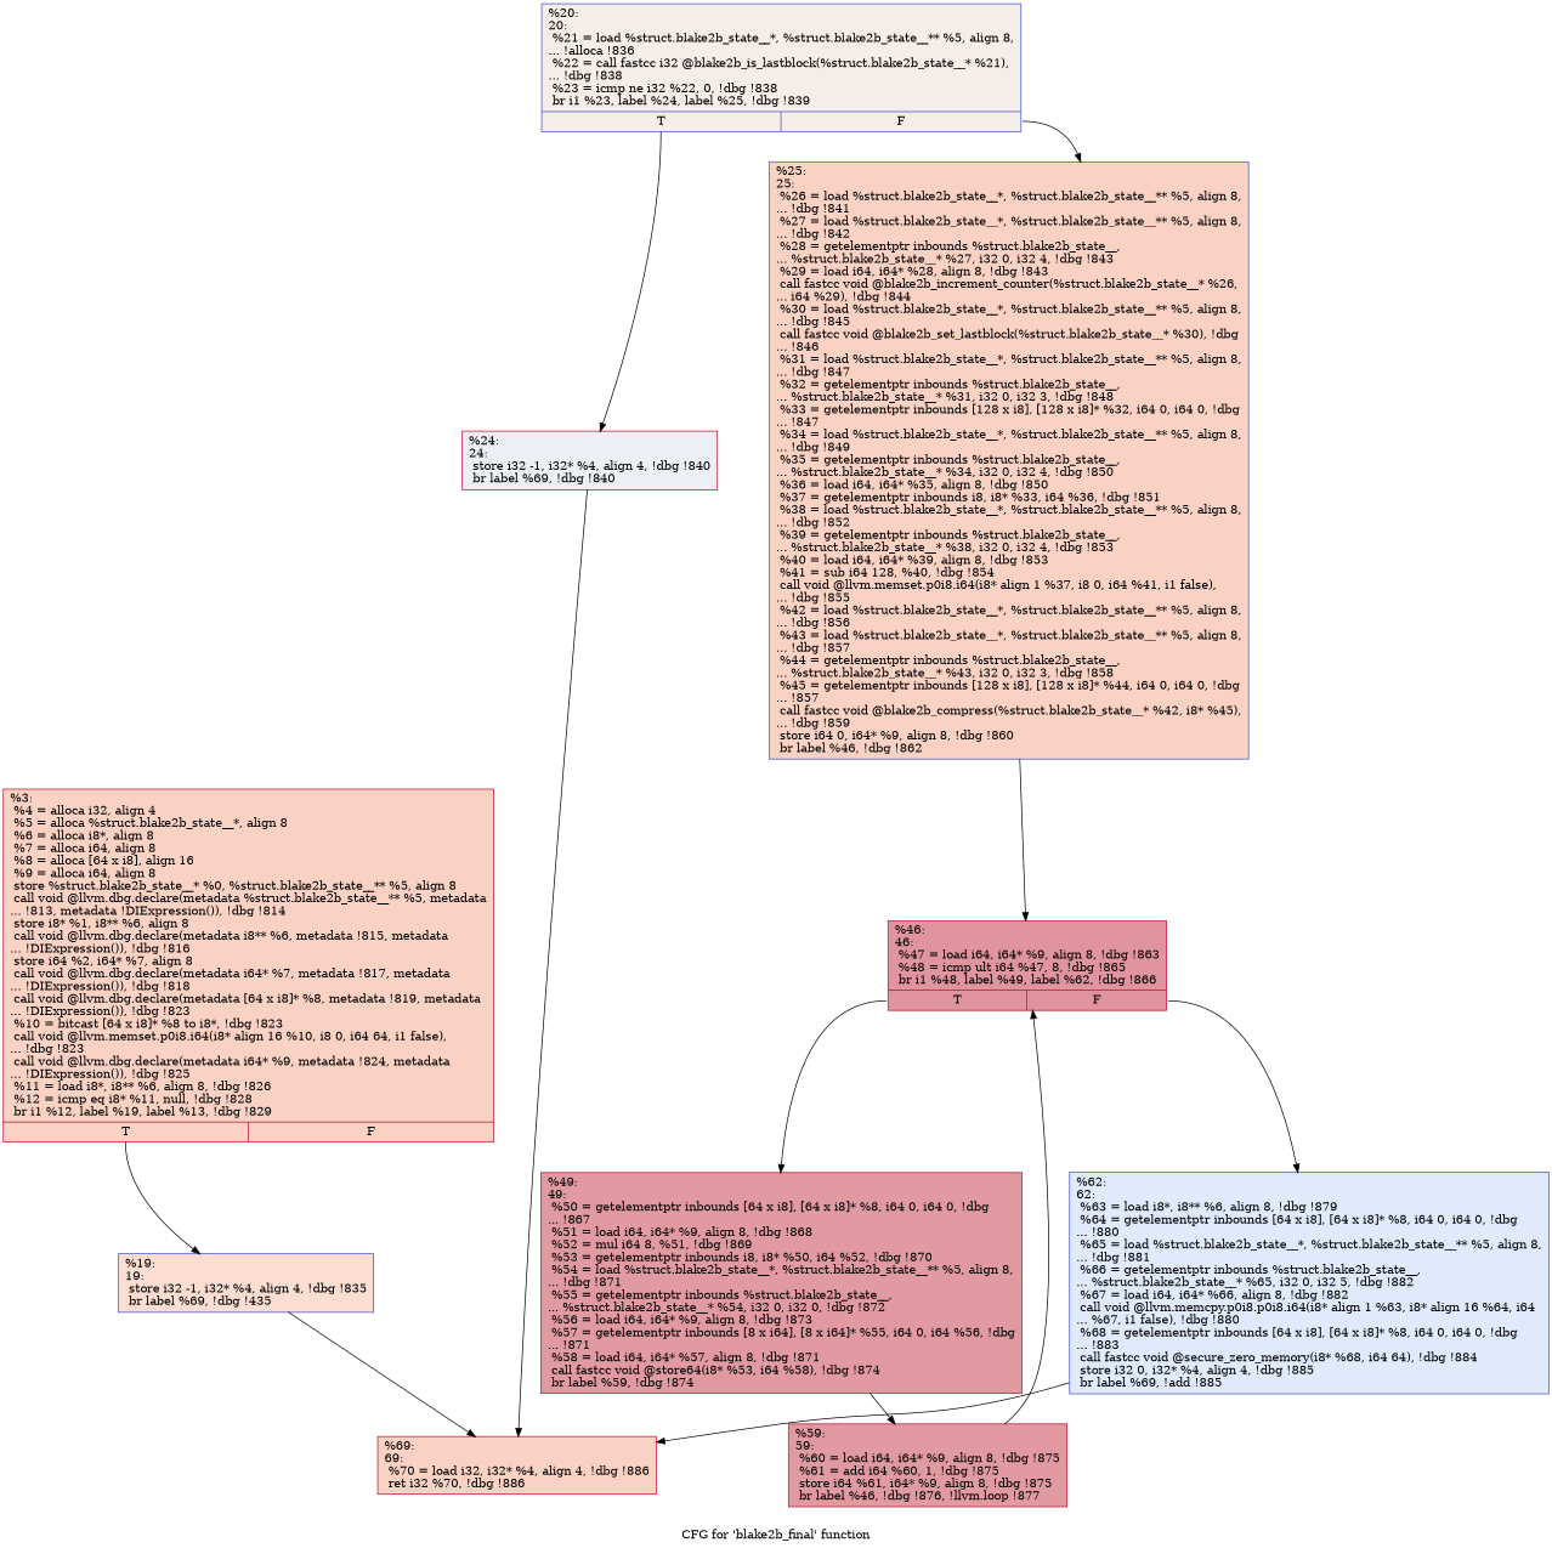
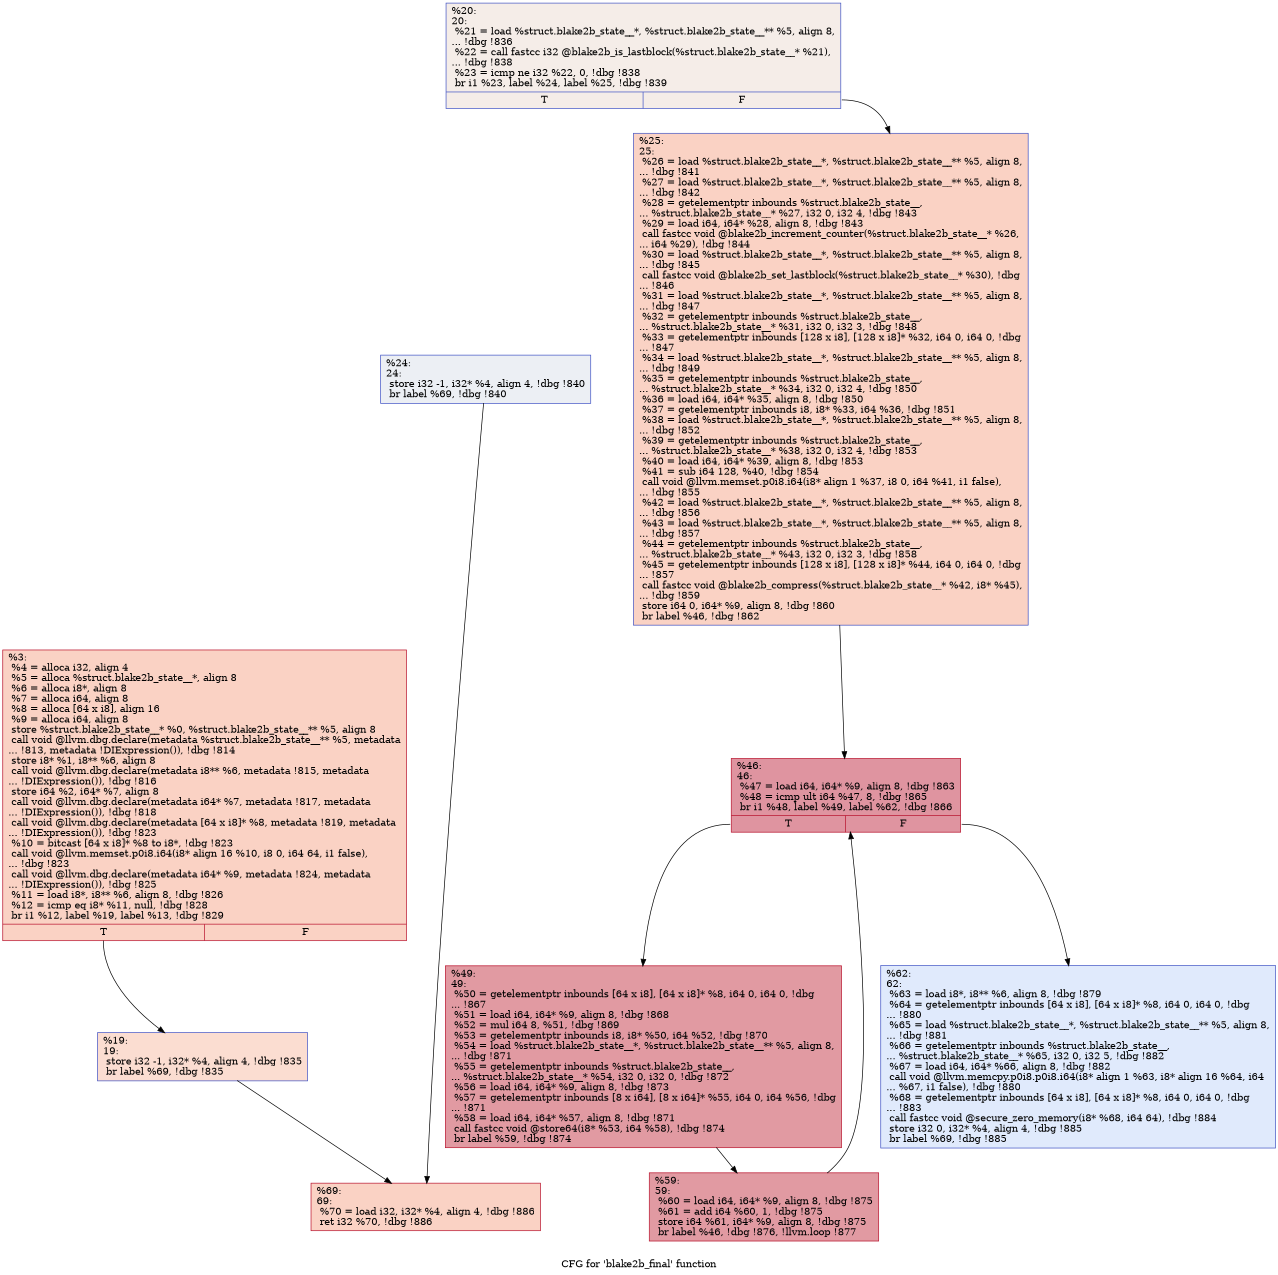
  digraph {
    label="CFG for 'blake2b_final' function"
    node [color="#b70d28ff" fillcolor="#f4987a70" shape=record style=filled]
    n1 [label="{%3:\l  %4 = alloca i32, align 4\l  %5 = alloca %struct.blake2b_state__*, align 8\l  %6 = alloca i8*, align 8\l  %7 = alloca i64, align 8\l  %8 = alloca [64 x i8], align 16\l  %9 = alloca i64, align 8\l  store %struct.blake2b_state__* %0, %struct.blake2b_state__** %5, align 8\l  call void @llvm.dbg.declare(metadata %struct.blake2b_state__** %5, metadata\l... !813, metadata !DIExpression()), !dbg !814\l  store i8* %1, i8** %6, align 8\l  call void @llvm.dbg.declare(metadata i8** %6, metadata !815, metadata\l... !DIExpression()), !dbg !816\l  store i64 %2, i64* %7, align 8\l  call void @llvm.dbg.declare(metadata i64* %7, metadata !817, metadata\l... !DIExpression()), !dbg !818\l  call void @llvm.dbg.declare(metadata [64 x i8]* %8, metadata !819, metadata\l... !DIExpression()), !dbg !823\l  %10 = bitcast [64 x i8]* %8 to i8*, !dbg !823\l  call void @llvm.memset.p0i8.i64(i8* align 16 %10, i8 0, i64 64, i1 false),\l... !dbg !823\l  call void @llvm.dbg.declare(metadata i64* %9, metadata !824, metadata\l... !DIExpression()), !dbg !825\l  %11 = load i8*, i8** %6, align 8, !dbg !826\l  %12 = icmp eq i8* %11, null, !dbg !828\l  br i1 %12, label %19, label %13, !dbg !829\l|{<s0>T|<s1>F}}"]
-   n2 [color="#3d50c3ff" fillcolor="#f7b39670" label="{%19:\l19:                                               \l  store i32 -1, i32* %4, align 4, !dbg !835\l  br label %69, !dbg !435\l}"]
+   n2 [color="#3d50c3ff" fillcolor="#f7b39670" label="{%19:\l19:                                               \l  store i32 -1, i32* %4, align 4, !dbg !835\l  br label %69, !dbg !835\l}"]
    n3 [label="{%69:\l69:                                               \l  %70 = load i32, i32* %4, align 4, !dbg !886\l  ret i32 %70, !dbg !886\l}"]
-   n4 [color="#3d50c3ff" fillcolor="#e8d6cc70" label="{%20:\l20:                                               \l  %21 = load %struct.blake2b_state__*, %struct.blake2b_state__** %5, align 8,\l... !alloca !836\l  %22 = call fastcc i32 @blake2b_is_lastblock(%struct.blake2b_state__* %21),\l... !dbg !838\l  %23 = icmp ne i32 %22, 0, !dbg !838\l  br i1 %23, label %24, label %25, !dbg !839\l|{<s0>T|<s1>F}}"]
-   n5 [fillcolor="#d4dbe670" label="{%24:\l24:                                               \l  store i32 -1, i32* %4, align 4, !dbg !840\l  br label %69, !dbg !840\l}"]
+   n4 [color="#3d50c3ff" fillcolor="#e8d6cc70" label="{%20:\l20:                                               \l  %21 = load %struct.blake2b_state__*, %struct.blake2b_state__** %5, align 8,\l... !dbg !836\l  %22 = call fastcc i32 @blake2b_is_lastblock(%struct.blake2b_state__* %21),\l... !dbg !838\l  %23 = icmp ne i32 %22, 0, !dbg !838\l  br i1 %23, label %24, label %25, !dbg !839\l|{<s0>T|<s1>F}}"]
+   n5 [color="#3d50c3ff" fillcolor="#d4dbe670" label="{%24:\l24:                                               \l  store i32 -1, i32* %4, align 4, !dbg !840\l  br label %69, !dbg !840\l}"]
    n6 [color="#3d50c3ff" label="{%25:\l25:                                               \l  %26 = load %struct.blake2b_state__*, %struct.blake2b_state__** %5, align 8,\l... !dbg !841\l  %27 = load %struct.blake2b_state__*, %struct.blake2b_state__** %5, align 8,\l... !dbg !842\l  %28 = getelementptr inbounds %struct.blake2b_state__,\l... %struct.blake2b_state__* %27, i32 0, i32 4, !dbg !843\l  %29 = load i64, i64* %28, align 8, !dbg !843\l  call fastcc void @blake2b_increment_counter(%struct.blake2b_state__* %26,\l... i64 %29), !dbg !844\l  %30 = load %struct.blake2b_state__*, %struct.blake2b_state__** %5, align 8,\l... !dbg !845\l  call fastcc void @blake2b_set_lastblock(%struct.blake2b_state__* %30), !dbg\l... !846\l  %31 = load %struct.blake2b_state__*, %struct.blake2b_state__** %5, align 8,\l... !dbg !847\l  %32 = getelementptr inbounds %struct.blake2b_state__,\l... %struct.blake2b_state__* %31, i32 0, i32 3, !dbg !848\l  %33 = getelementptr inbounds [128 x i8], [128 x i8]* %32, i64 0, i64 0, !dbg\l... !847\l  %34 = load %struct.blake2b_state__*, %struct.blake2b_state__** %5, align 8,\l... !dbg !849\l  %35 = getelementptr inbounds %struct.blake2b_state__,\l... %struct.blake2b_state__* %34, i32 0, i32 4, !dbg !850\l  %36 = load i64, i64* %35, align 8, !dbg !850\l  %37 = getelementptr inbounds i8, i8* %33, i64 %36, !dbg !851\l  %38 = load %struct.blake2b_state__*, %struct.blake2b_state__** %5, align 8,\l... !dbg !852\l  %39 = getelementptr inbounds %struct.blake2b_state__,\l... %struct.blake2b_state__* %38, i32 0, i32 4, !dbg !853\l  %40 = load i64, i64* %39, align 8, !dbg !853\l  %41 = sub i64 128, %40, !dbg !854\l  call void @llvm.memset.p0i8.i64(i8* align 1 %37, i8 0, i64 %41, i1 false),\l... !dbg !855\l  %42 = load %struct.blake2b_state__*, %struct.blake2b_state__** %5, align 8,\l... !dbg !856\l  %43 = load %struct.blake2b_state__*, %struct.blake2b_state__** %5, align 8,\l... !dbg !857\l  %44 = getelementptr inbounds %struct.blake2b_state__,\l... %struct.blake2b_state__* %43, i32 0, i32 3, !dbg !858\l  %45 = getelementptr inbounds [128 x i8], [128 x i8]* %44, i64 0, i64 0, !dbg\l... !857\l  call fastcc void @blake2b_compress(%struct.blake2b_state__* %42, i8* %45),\l... !dbg !859\l  store i64 0, i64* %9, align 8, !dbg !860\l  br label %46, !dbg !862\l}"]
    n7 [fillcolor="#b70d2870" label="{%46:\l46:                                               \l  %47 = load i64, i64* %9, align 8, !dbg !863\l  %48 = icmp ult i64 %47, 8, !dbg !865\l  br i1 %48, label %49, label %62, !dbg !866\l|{<s0>T|<s1>F}}"]
    n8 [fillcolor="#bb1b2c70" label="{%49:\l49:                                               \l  %50 = getelementptr inbounds [64 x i8], [64 x i8]* %8, i64 0, i64 0, !dbg\l... !867\l  %51 = load i64, i64* %9, align 8, !dbg !868\l  %52 = mul i64 8, %51, !dbg !869\l  %53 = getelementptr inbounds i8, i8* %50, i64 %52, !dbg !870\l  %54 = load %struct.blake2b_state__*, %struct.blake2b_state__** %5, align 8,\l... !dbg !871\l  %55 = getelementptr inbounds %struct.blake2b_state__,\l... %struct.blake2b_state__* %54, i32 0, i32 0, !dbg !872\l  %56 = load i64, i64* %9, align 8, !dbg !873\l  %57 = getelementptr inbounds [8 x i64], [8 x i64]* %55, i64 0, i64 %56, !dbg\l... !871\l  %58 = load i64, i64* %57, align 8, !dbg !871\l  call fastcc void @store64(i8* %53, i64 %58), !dbg !874\l  br label %59, !dbg !874\l}"]
-   n9 [color="#3d50c3ff" fillcolor="#b9d0f970" label="{%62:\l62:                                               \l  %63 = load i8*, i8** %6, align 8, !dbg !879\l  %64 = getelementptr inbounds [64 x i8], [64 x i8]* %8, i64 0, i64 0, !dbg\l... !880\l  %65 = load %struct.blake2b_state__*, %struct.blake2b_state__** %5, align 8,\l... !dbg !881\l  %66 = getelementptr inbounds %struct.blake2b_state__,\l... %struct.blake2b_state__* %65, i32 0, i32 5, !dbg !882\l  %67 = load i64, i64* %66, align 8, !dbg !882\l  call void @llvm.memcpy.p0i8.p0i8.i64(i8* align 1 %63, i8* align 16 %64, i64\l... %67, i1 false), !dbg !880\l  %68 = getelementptr inbounds [64 x i8], [64 x i8]* %8, i64 0, i64 0, !dbg\l... !883\l  call fastcc void @secure_zero_memory(i8* %68, i64 64), !dbg !884\l  store i32 0, i32* %4, align 4, !dbg !885\l  br label %69, !add !885\l}"]
+   n9 [color="#3d50c3ff" fillcolor="#b9d0f970" label="{%62:\l62:                                               \l  %63 = load i8*, i8** %6, align 8, !dbg !879\l  %64 = getelementptr inbounds [64 x i8], [64 x i8]* %8, i64 0, i64 0, !dbg\l... !880\l  %65 = load %struct.blake2b_state__*, %struct.blake2b_state__** %5, align 8,\l... !dbg !881\l  %66 = getelementptr inbounds %struct.blake2b_state__,\l... %struct.blake2b_state__* %65, i32 0, i32 5, !dbg !882\l  %67 = load i64, i64* %66, align 8, !dbg !882\l  call void @llvm.memcpy.p0i8.p0i8.i64(i8* align 1 %63, i8* align 16 %64, i64\l... %67, i1 false), !dbg !880\l  %68 = getelementptr inbounds [64 x i8], [64 x i8]* %8, i64 0, i64 0, !dbg\l... !883\l  call fastcc void @secure_zero_memory(i8* %68, i64 64), !dbg !884\l  store i32 0, i32* %4, align 4, !dbg !885\l  br label %69, !dbg !885\l}"]
    n10 [fillcolor="#bb1b2c70" label="{%59:\l59:                                               \l  %60 = load i64, i64* %9, align 8, !dbg !875\l  %61 = add i64 %60, 1, !dbg !875\l  store i64 %61, i64* %9, align 8, !dbg !875\l  br label %46, !dbg !876, !llvm.loop !877\l}"]
    n1 -> n2 [tailport=s0]
    n2 -> n3
-   n4 -> n5 [tailport=s0]
    n4 -> n6 [tailport=s1]
    n5 -> n3
    n6 -> n7
    n7 -> n8 [tailport=s0]
    n7 -> n9 [tailport=s1]
    n8 -> n10
-   n9 -> n3
    n10 -> n7
  }
